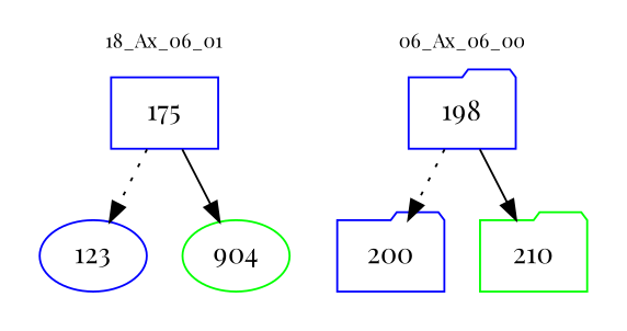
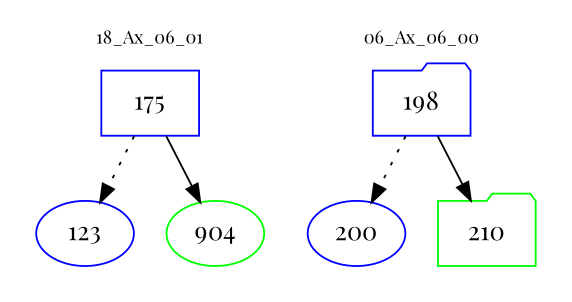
  digraph {
    fontname="Playfair Display"
    node [color=blue fontname="Playfair Display" shape=folder]
    edge [color=black fontname="Playfair Display" style=dotted]
    n1 [label=175 shape=box]
    n2 [label=123 shape=ellipse]
    n3 [color=green label=904 shape=ellipse]
    n4 [label=198]
-   n5 [label=200]
+   n5 [label=200 shape=ellipse]
    n6 [color=green label=210]
    subgraph cluster_1 {
      color=white
      fontsize=10
      label="18_Ax_06_01"
      n1
      n2
      n3
    }
    subgraph cluster_2 {
      color=white
      fontsize=10
      label="06_Ax_06_00"
      n4
      n5
      n6
    }
    n1 -> n2
    n1 -> n3 [style=solid]
    n4 -> n5
    n4 -> n6 [style=solid]
  }
